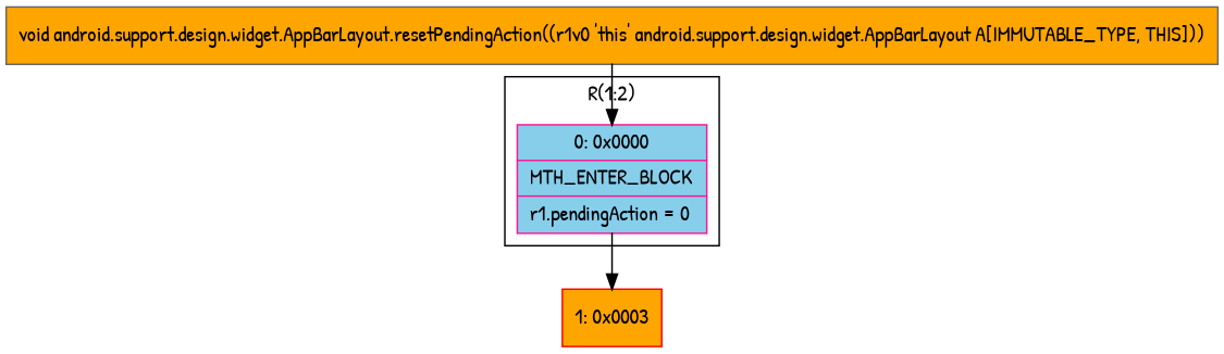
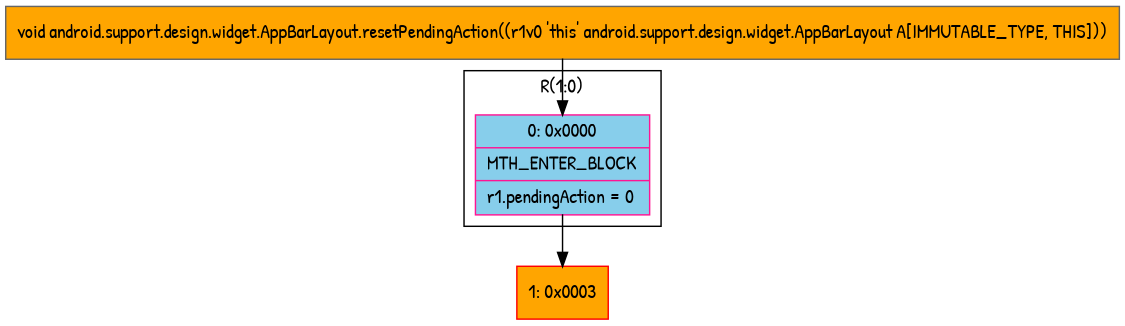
  digraph {
    fontname="Patrick Hand"
    node [shape=record style=filled fillcolor=orange fontname="Patrick Hand"]
    edge [fontname="Patrick Hand"]
    n1 [color=deeppink label="{0\:\ 0x0000|MTH_ENTER_BLOCK\l|r1.pendingAction = 0\l}" fillcolor=skyblue]
    n2 [color=red label="{1\:\ 0x0003}"]
    n3 [label="{void android.support.design.widget.AppBarLayout.resetPendingAction((r1v0 'this' android.support.design.widget.AppBarLayout A[IMMUTABLE_TYPE, THIS])) }" color=gray40]
    subgraph cluster_1 {
-     label="R(1:2)"
+     label="R(1:0)"
      n1
    }
    n1 -> n2
    n3 -> n1
  }
